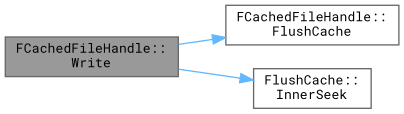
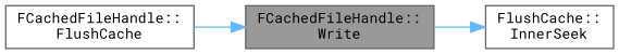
  digraph {
    fontname="Roboto Mono"
    rankdir=LR
    node [color=grey40 fillcolor=white fontname="Roboto Mono" fontsize=10 shape=box style=filled]
    edge [color=steelblue1 fontname="Roboto Mono" fontsize=10 labelfontname=Helvetica labelfontsize=10 style=solid]
    n1 [color=gray40 fillcolor=grey60 fontcolor=black height=0.2 label="FCachedFileHandle::\lWrite" width=0.4]
    n2 [height=0.2 label="FCachedFileHandle::\lFlushCache" width=0.4]
    n3 [height=0.2 label="FlushCache::\lInnerSeek" width=0.4]
-   n1 -> n2
+   n2 -> n1
    n1 -> n3
  }
